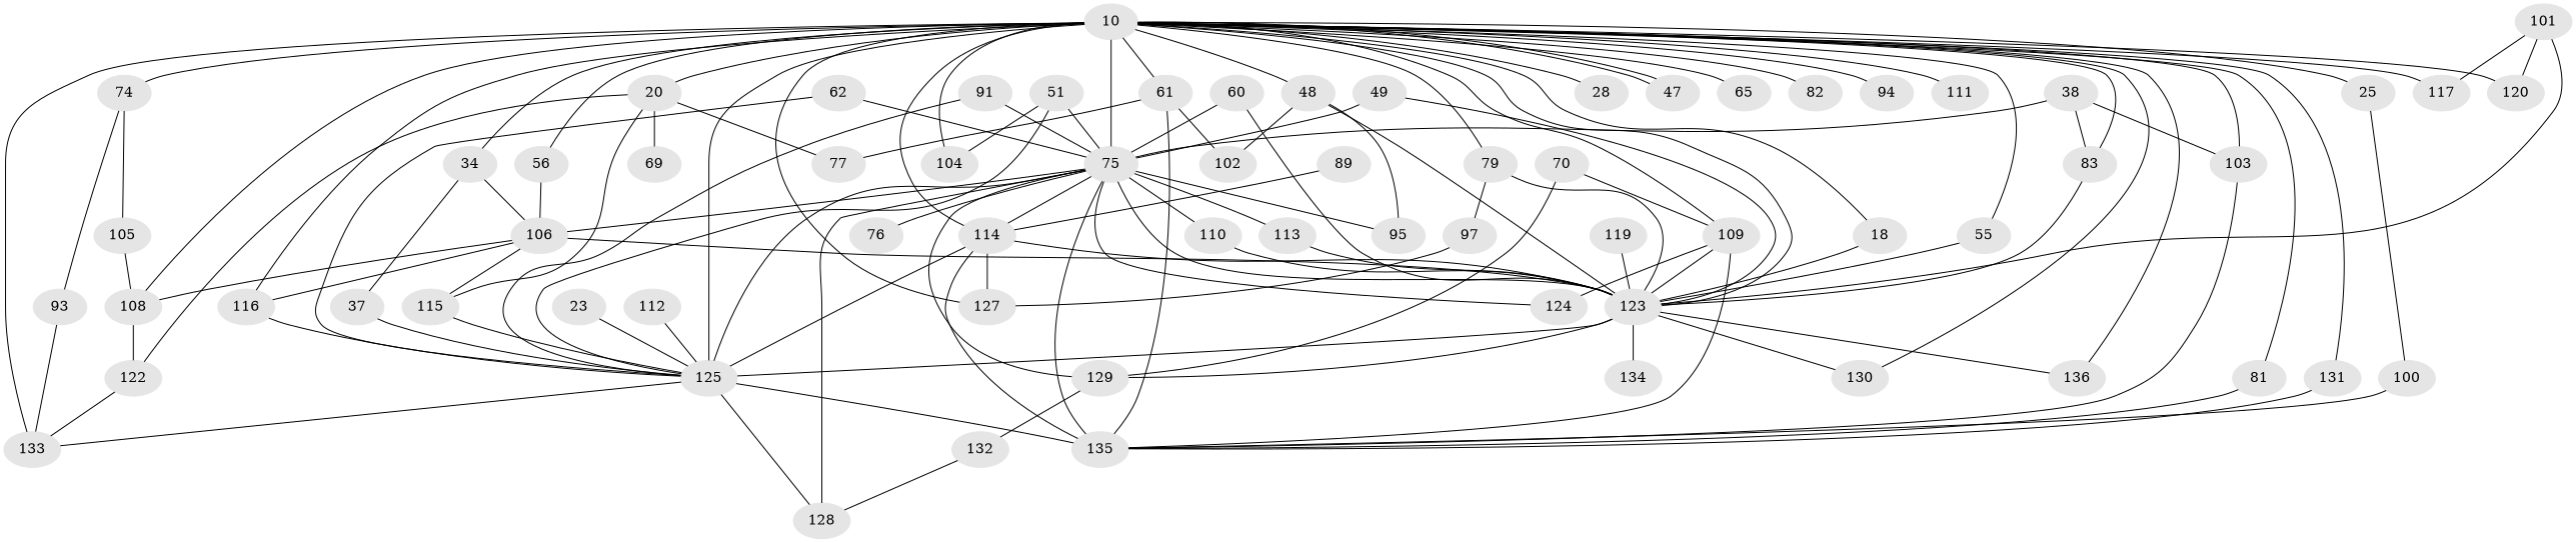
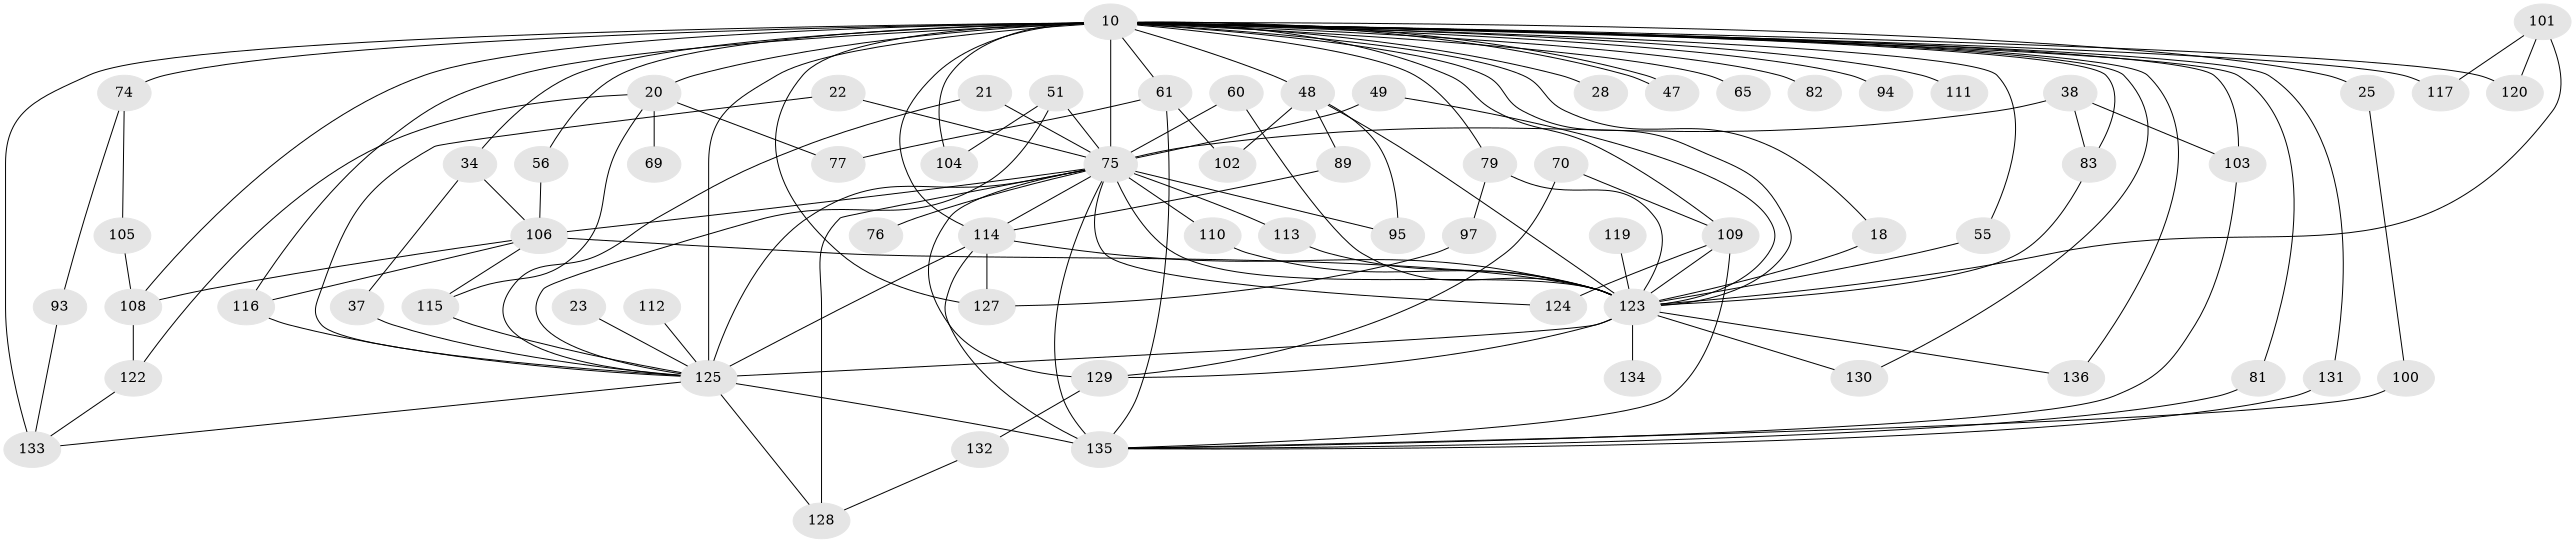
  graph {
    node [color=gray90 style=filled]
    10 [super="+8+4"]
    18
    20
    25
    28
    34
    47
    48 [super="+26"]
    55
    56
    61
    65
    74 [super="+30"]
    75 [super="+6+45"]
    79 [super="+35"]
    81
    82 [super="+73"]
    83 [super="+40+63+66"]
    94 [super="+44"]
    103 [super="+43"]
    104 [super="+54"]
    108 [super="+29"]
    109 [super="+52+19+86"]
    111
    114 [super="+84+107+50+72"]
    116 [super="+27+87"]
    117
    120
    123 [super="+85+9"]
    125 [super="+118"]
    127 [super="+88"]
    130
    131
    133 [super="+32+46"]
    136
    69
    77
    115
    122 [super="+121"]
    100
    37
    106 [super="+53+98+80"]
    89
    95
    102
    135 [super="+126+91+96"]
    93
    105
    129 [super="+11+22"]
    76
    110 [super="+24"]
    113
    124
    128
    97
    134
-   21 [label=91]
+   21
    23
    38
    n60 [label=49]
    51
    60
-   62
+   62 [label=22]
    70
    132
    101 [super="+15"]
    112
    119 [super="+99"]
    10 -- 18
    10 -- 20 [weight=2]
    10 -- 25 [weight=2]
    10 -- 28 [weight=2]
    10 -- 34 [weight=2]
    10 -- 47
    10 -- 47
    10 -- 48 [weight=2]
    10 -- 55
    10 -- 56
    10 -- 61 [weight=2]
    10 -- 65 [weight=2]
    10 -- 74 [weight=3]
    10 -- 75 [weight=10]
    10 -- 79 [weight=2]
    10 -- 81
    10 -- 82 [weight=3]
    10 -- 83 [weight=3]
    10 -- 94 [weight=3]
    10 -- 103 [weight=2]
    10 -- 104 [weight=2]
    10 -- 108 [weight=3]
    10 -- 109 [weight=2]
    10 -- 111 [weight=2]
    10 -- 114 [weight=4]
    10 -- 116 [weight=4]
    10 -- 117
    10 -- 120
    10 -- 123 [weight=9]
    10 -- 125 [weight=13]
    10 -- 127 [weight=2]
    10 -- 130
    10 -- 131
    10 -- 133 [weight=3]
    10 -- 136
    18 -- 123
    20 -- 69
    20 -- 77
    20 -- 115
    20 -- 122
    25 -- 100
    34 -- 37
    34 -- 106
    48 -- 123 [weight=2]
+   48 -- 89
    48 -- 95
    48 -- 102
    55 -- 123
    56 -- 106
    61 -- 77
    61 -- 102
    61 -- 135
    74 -- 93
    74 -- 105
    75 -- 114 [weight=4]
    75 -- 123 [weight=5]
    75 -- 125 [weight=4]
    75 -- 106
    75 -- 95
    75 -- 135
    75 -- 129 [weight=2]
    75 -- 76 [weight=2]
    75 -- 110
    75 -- 113
    75 -- 124
    75 -- 128
    79 -- 123 [weight=2]
    79 -- 97
    81 -- 135
    83 -- 123
    103 -- 135
    108 -- 122
    109 -- 123 [weight=3]
    109 -- 135
    109 -- 124
    114 -- 123 [weight=2]
    114 -- 125
    114 -- 127
    114 -- 135
    116 -- 125 [weight=2]
    123 -- 125 [weight=5]
    123 -- 130
    123 -- 136
    123 -- 129 [weight=2]
    123 -- 134 [weight=2]
    125 -- 133
    125 -- 135 [weight=4]
    125 -- 128
    131 -- 135
    115 -- 125
    122 -- 133
    100 -- 135
    37 -- 125
    106 -- 108
    106 -- 116
    106 -- 123 [weight=3]
    106 -- 115
    89 -- 114
    93 -- 133
    105 -- 108
    129 -- 132
    110 -- 123
    113 -- 123
    97 -- 127
    21 -- 75
    21 -- 125
    23 -- 125
    38 -- 75 [weight=3]
    38 -- 83
    38 -- 103
    n60 -- 75
    n60 -- 123
    51 -- 75
    51 -- 104
    51 -- 125
    60 -- 75
    60 -- 123
    62 -- 75
    62 -- 125
    70 -- 109
    70 -- 129
    132 -- 128
    101 -- 117
    101 -- 120
    101 -- 123 [weight=2]
    112 -- 125 [weight=2]
    119 -- 123 [weight=3]
  }
